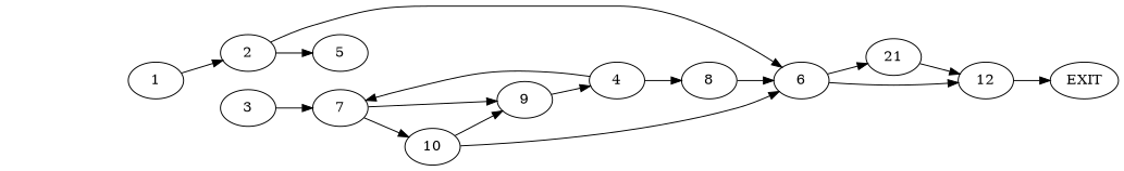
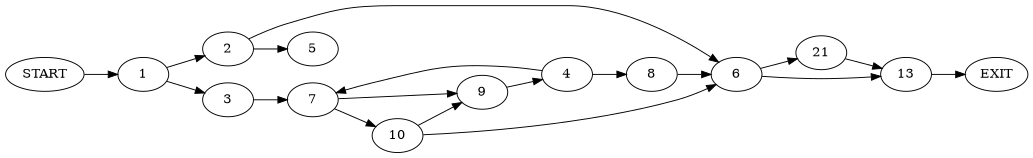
  digraph {
    rankdir=LR
+   n1 [label=START]
    1
    2
    3
    n5 [label=EXIT]
    5
    6
    7
    n9 [label=21]
-   12
+   12 [label=13]
    4
    8
    9
    10
+   n1 -> 1
    1 -> 2
+   1 -> 3
    2 -> 5
    2 -> 6
    3 -> 7
    6 -> n9
    6 -> 12
    7 -> 9
    7 -> 10
    n9 -> 12
    12 -> n5
    4 -> 7
    4 -> 8
    8 -> 6
    9 -> 4
    10 -> 6
    10 -> 9
  }
